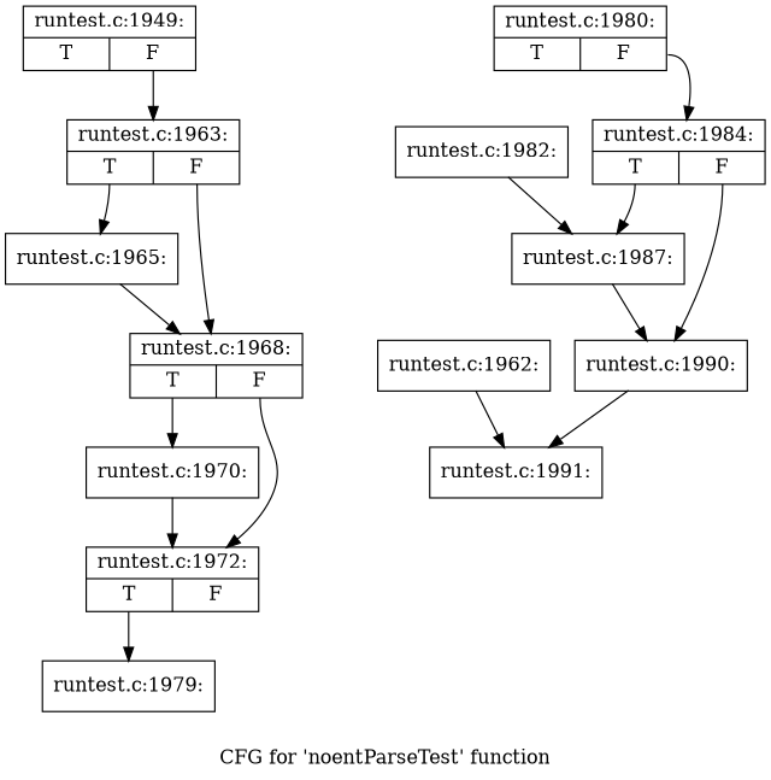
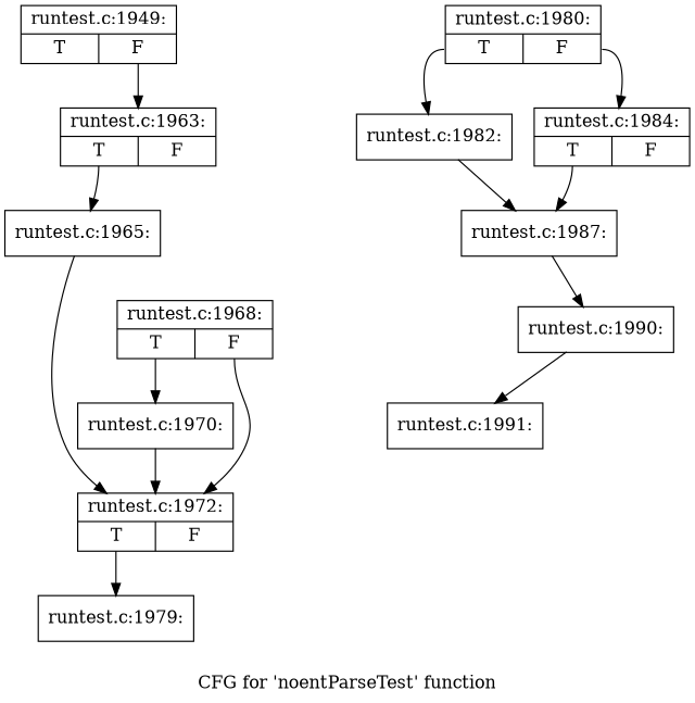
  digraph {
    label="CFG for 'noentParseTest' function"
    node [shape=record]
    n1 [label="{runtest.c:1949:|{<s0>T|<s1>F}}"]
    n2 [label="{runtest.c:1963:|{<s0>T|<s1>F}}"]
-   n3 [label="{runtest.c:1962:}"]
    n4 [label="{runtest.c:1991:}"]
    n5 [label="{runtest.c:1965:}"]
    n6 [label="{runtest.c:1968:|{<s0>T|<s1>F}}"]
    n7 [label="{runtest.c:1970:}"]
    n8 [label="{runtest.c:1972:|{<s0>T|<s1>F}}"]
    n9 [label="{runtest.c:1979:}"]
    n10 [label="{runtest.c:1980:|{<s0>T|<s1>F}}"]
    n11 [label="{runtest.c:1982:}"]
    n12 [label="{runtest.c:1984:|{<s0>T|<s1>F}}"]
    n13 [label="{runtest.c:1987:}"]
    n14 [label="{runtest.c:1990:}"]
    n1 -> n2 [tailport=s1]
    n2 -> n5 [tailport=s0]
-   n2 -> n6 [tailport=s1]
-   n3 -> n4
-   n5 -> n6
+   n5 -> n8
    n6 -> n7 [tailport=s0]
    n6 -> n8 [tailport=s1]
    n7 -> n8
    n8 -> n9 [tailport=s0]
+   n10 -> n11 [tailport=s0]
    n10 -> n12 [tailport=s1]
    n11 -> n13
    n12 -> n13 [tailport=s0]
-   n12 -> n14 [tailport=s1]
    n13 -> n14
    n14 -> n4
  }
